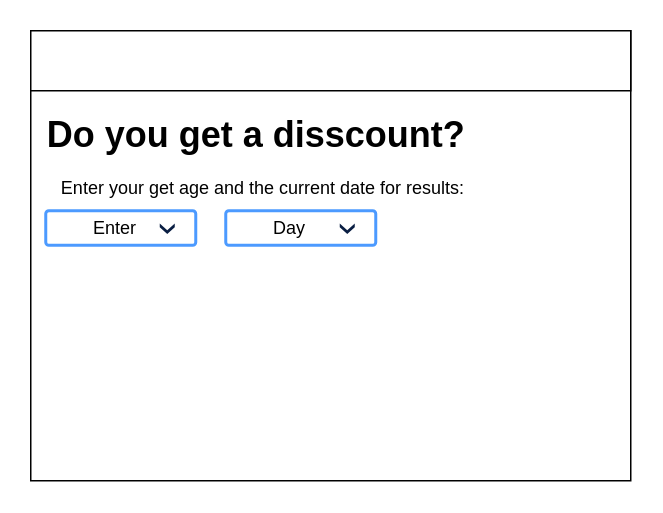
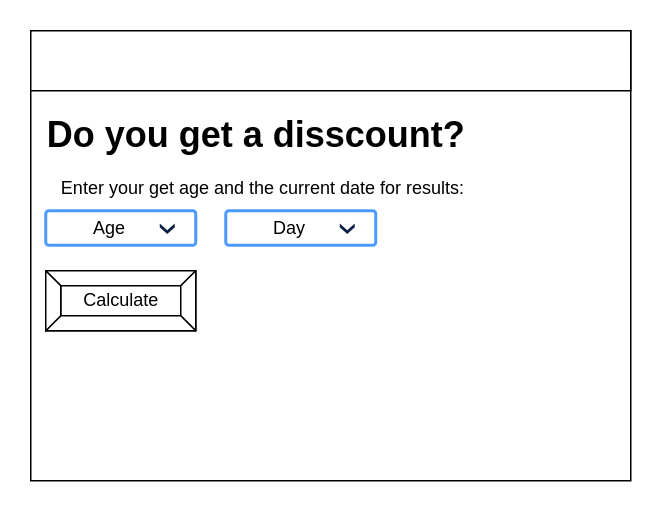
  <mxCell id="0" />
  <mxCell id="1" parent="0" />
  <mxCell id="2" value="" style="rounded=0;whiteSpace=wrap;html=1;" parent="1" vertex="1"><mxGeometry x="20" y="20" width="400" height="300" as="geometry" /></mxCell>
  <mxCell id="3" value="&lt;span style=&quot;color: rgb(255 , 255 , 255) ; font-family: &amp;#34;roboto&amp;#34; , &amp;#34;helvetica&amp;#34; , &amp;#34;arial&amp;#34; , sans-serif ; font-size: 20px ; letter-spacing: 0.4px&quot;&gt;.·:*¨¨¨* ≈☆≈☆≈☆≈☆≈☆≈ *¨¨¨*:·.&lt;/span&gt;" style="rounded=0;whiteSpace=wrap;html=1;" parent="1" vertex="1"><mxGeometry x="20" y="20" width="400" height="40" as="geometry" /></mxCell>
+ <mxCell id="4" value="Calculate" style="labelPosition=center;verticalLabelPosition=middle;align=center;html=1;shape=mxgraph.basic.button;dx=10;" parent="1" vertex="1"><mxGeometry x="30" y="180" width="100" height="40" as="geometry" /></mxCell>
  <mxCell id="5" value="Do you get a disscount?" style="text;strokeColor=none;fillColor=none;html=1;fontSize=24;fontStyle=1;verticalAlign=middle;align=center;labelBackgroundColor=none;" vertex="1" parent="1"><mxGeometry x="120" y="70" width="100" height="40" as="geometry" /></mxCell>
  <mxCell id="6" value="Enter your get age and the current date for results:" style="text;html=1;strokeColor=none;fillColor=none;align=center;verticalAlign=middle;whiteSpace=wrap;rounded=0;labelBackgroundColor=none;" vertex="1" parent="1"><mxGeometry x="20" y="110" width="310" height="30" as="geometry" /></mxCell>
- <mxCell id="7" value="Enter" style="rounded=1;arcSize=9;fillColor=#ffffff;strokeColor=#4C9AFF;html=1;strokeWidth=2;spacingLeft=30;fontColor=#000000;align=left;labelBackgroundColor=none;" vertex="1" parent="1"><mxGeometry x="30" y="140" width="100" height="23" as="geometry" /></mxCell>
+ <mxCell id="7" value="Age" style="rounded=1;arcSize=9;fillColor=#ffffff;strokeColor=#4C9AFF;html=1;strokeWidth=2;spacingLeft=30;fontColor=#000000;align=left;labelBackgroundColor=none;" vertex="1" parent="1"><mxGeometry x="30" y="140" width="100" height="23" as="geometry" /></mxCell>
  <mxCell id="8" value="" style="shape=step;whiteSpace=wrap;html=1;rounded=0;strokeColor=none;strokeWidth=2;fillColor=#0A1E43;gradientColor=none;fontFamily=Verdana;fontSize=14;fontColor=#000000;align=left;direction=south;size=0.65;labelBackgroundColor=none;" vertex="1" parent="7"><mxGeometry x="1" y="0.5" width="10" height="7" relative="1" as="geometry"><mxPoint x="-24" y="-3" as="offset" /></mxGeometry></mxCell>
  <mxCell id="9" value="Day" style="rounded=1;arcSize=9;fillColor=#ffffff;strokeColor=#4C9AFF;html=1;strokeWidth=2;spacingLeft=30;fontColor=#000000;align=left;labelBackgroundColor=none;" vertex="1" parent="1"><mxGeometry x="150" y="140" width="100" height="23" as="geometry" /></mxCell>
  <mxCell id="10" value="" style="shape=step;whiteSpace=wrap;html=1;rounded=0;strokeColor=none;strokeWidth=2;fillColor=#0A1E43;gradientColor=none;fontFamily=Verdana;fontSize=14;fontColor=#000000;align=left;direction=south;size=0.65;labelBackgroundColor=none;" vertex="1" parent="9"><mxGeometry x="1" y="0.5" width="10" height="7" relative="1" as="geometry"><mxPoint x="-24" y="-3" as="offset" /></mxGeometry></mxCell>
